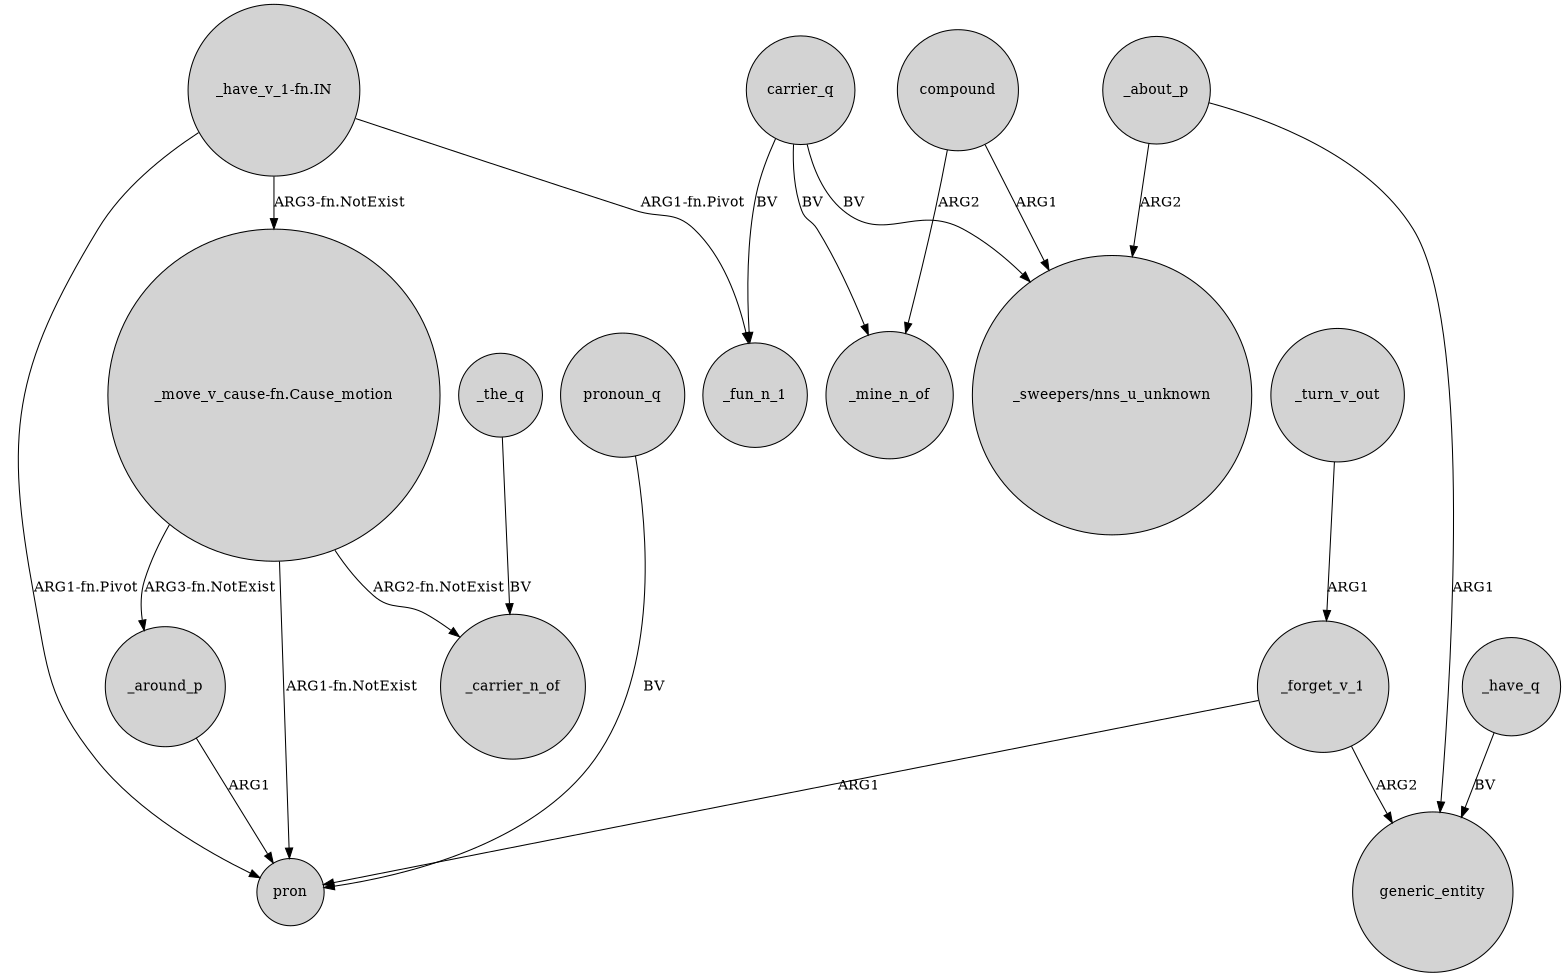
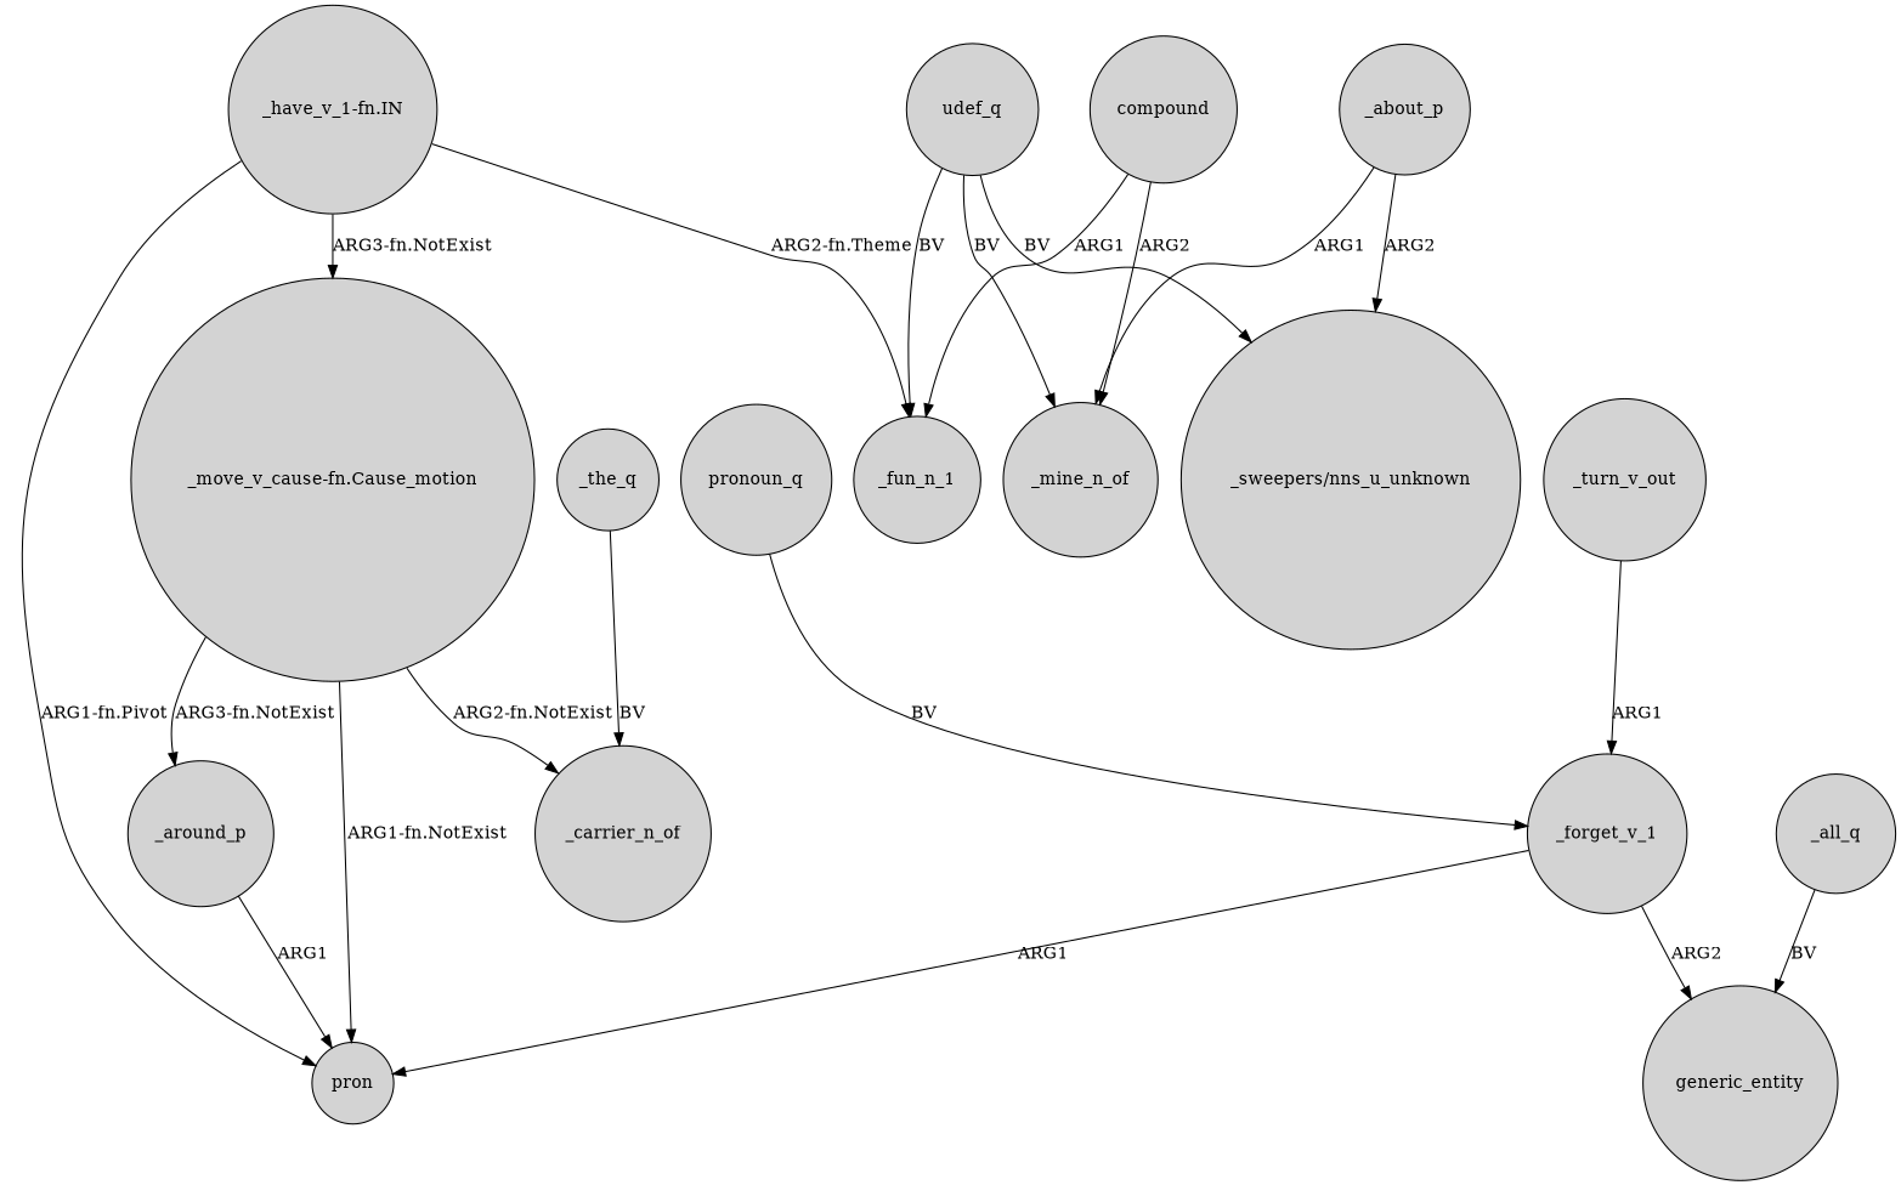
  digraph {
    node [shape=circle style=filled]
    _turn_v_out
    _forget_v_1
    pron
    generic_entity
    _the_q
    _carrier_n_of
    "_have_v_1-fn.IN"
    _fun_n_1
    "_move_v_cause-fn.Cause_motion"
    _around_p
-   udef_q [label=carrier_q]
+   udef_q
    "_sweepers/nns_u_unknown"
    _mine_n_of
    _about_p
-   _all_q [label=_have_q]
+   _all_q
    pronoun_q
    compound
    _turn_v_out -> _forget_v_1 [label=ARG1]
    _forget_v_1 -> pron [label=ARG1]
    _forget_v_1 -> generic_entity [label=ARG2]
    _the_q -> _carrier_n_of [label=BV]
    "_have_v_1-fn.IN" -> pron [label="ARG1-fn.Pivot"]
-   "_have_v_1-fn.IN" -> _fun_n_1 [label="ARG1-fn.Pivot"]
+   "_have_v_1-fn.IN" -> _fun_n_1 [label="ARG2-fn.Theme"]
    "_have_v_1-fn.IN" -> "_move_v_cause-fn.Cause_motion" [label="ARG3-fn.NotExist"]
    "_move_v_cause-fn.Cause_motion" -> pron [label="ARG1-fn.NotExist"]
    "_move_v_cause-fn.Cause_motion" -> _carrier_n_of [label="ARG2-fn.NotExist"]
    "_move_v_cause-fn.Cause_motion" -> _around_p [label="ARG3-fn.NotExist"]
    _around_p -> pron [label=ARG1]
    udef_q -> _fun_n_1 [label=BV]
    udef_q -> "_sweepers/nns_u_unknown" [label=BV]
    udef_q -> _mine_n_of [label=BV]
-   _about_p -> generic_entity [label=ARG1]
+   _about_p -> _mine_n_of [label=ARG1]
    _about_p -> "_sweepers/nns_u_unknown" [label=ARG2]
    _all_q -> generic_entity [label=BV]
-   pronoun_q -> pron [label=BV]
-   compound -> "_sweepers/nns_u_unknown" [label=ARG1]
+   pronoun_q -> _forget_v_1 [label=BV]
+   compound -> _fun_n_1 [label=ARG1]
    compound -> _mine_n_of [label=ARG2]
  }
